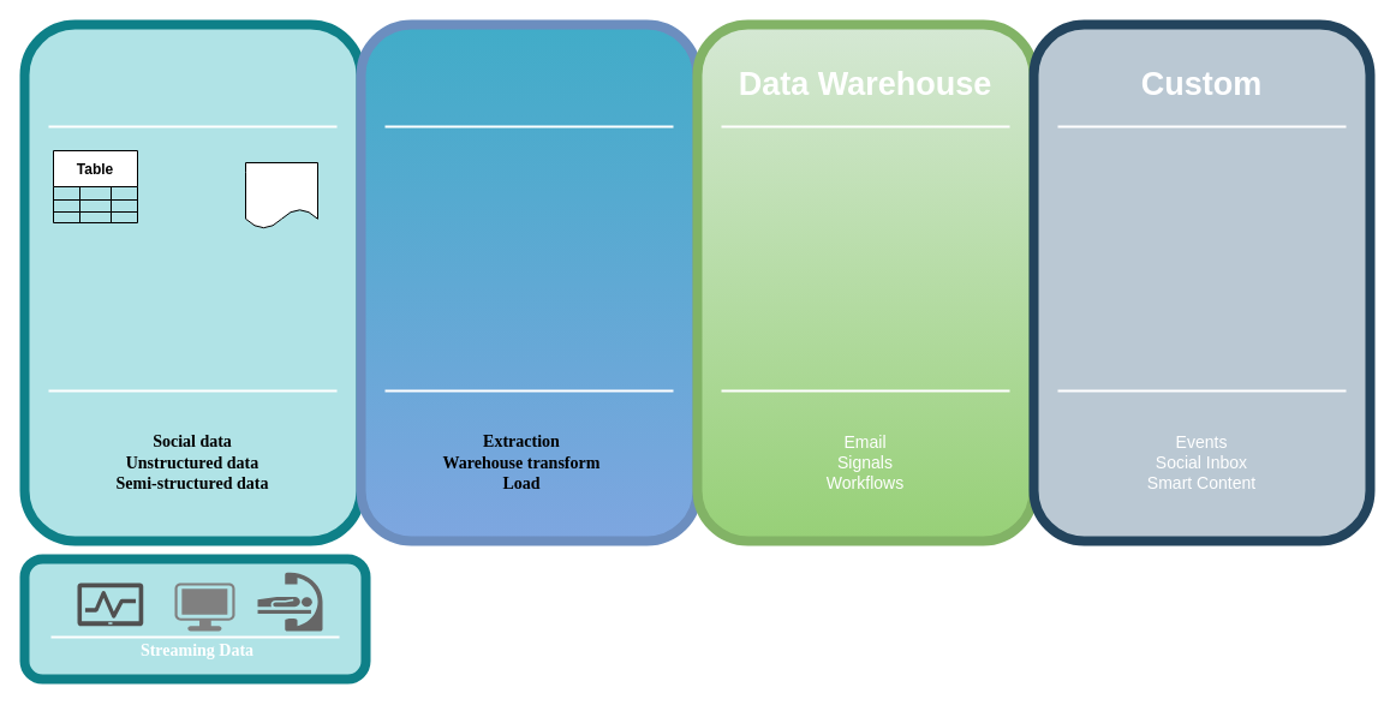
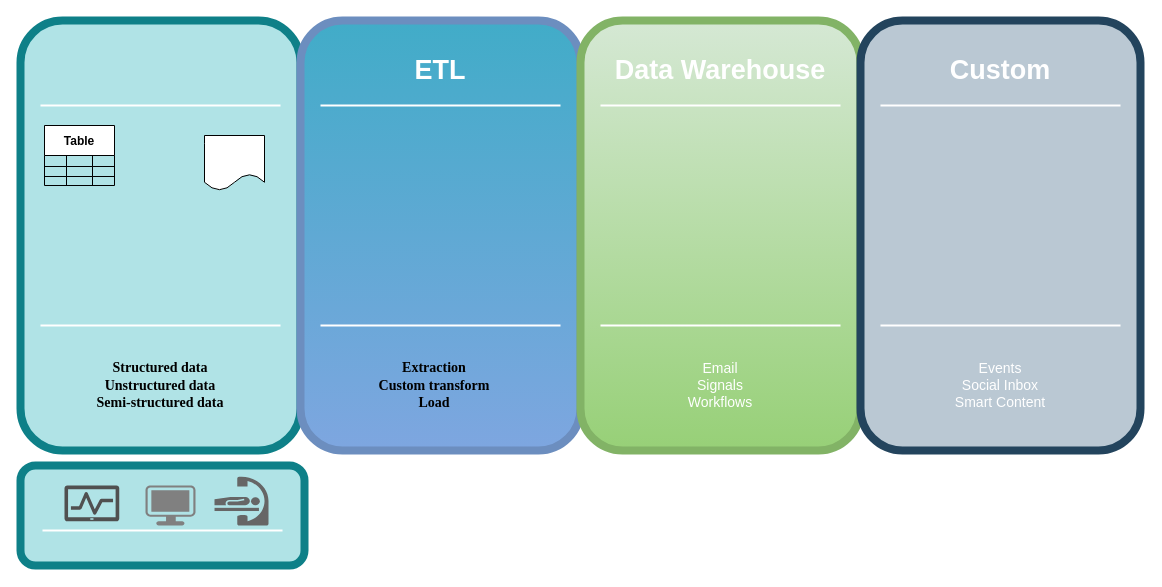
  <mxCell id="0" />
  <mxCell id="1" parent="0" />
  <mxCell id="2" value="" style="whiteSpace=wrap;html=1;rounded=1;shadow=0;strokeWidth=8;fontSize=20;align=center;fillColor=#b0e3e6;strokeColor=#0e8088;" parent="1" vertex="1"><mxGeometry x="20" y="20" width="280" height="430" as="geometry" /></mxCell>
- <mxCell id="3" value="&lt;font face=&quot;Georgia&quot;&gt;&lt;b&gt;&lt;font color=&quot;#000000&quot;&gt;Social data&lt;/font&gt;&lt;br&gt;&lt;/b&gt;&lt;/font&gt;&lt;div&gt;&lt;font face=&quot;Georgia&quot;&gt;&lt;b&gt;&lt;font color=&quot;#000000&quot;&gt;Unstructured data&lt;/font&gt; &lt;br&gt;&lt;/b&gt;&lt;/font&gt;&lt;/div&gt;&lt;div&gt;&lt;font face=&quot;Georgia&quot;&gt;&lt;b&gt;&lt;font color=&quot;#000000&quot;&gt;Semi-structured data&lt;/font&gt;&lt;/b&gt;&lt;/font&gt;&lt;/div&gt;" style="text;html=1;strokeColor=none;fillColor=none;align=center;verticalAlign=middle;whiteSpace=wrap;rounded=0;shadow=0;fontSize=14;fontColor=#FFFFFF;" parent="1" vertex="1"><mxGeometry x="20" y="340" width="280" height="90" as="geometry" /></mxCell>
+ <mxCell id="3" value="&lt;font face=&quot;Georgia&quot;&gt;&lt;b&gt;&lt;font color=&quot;#000000&quot;&gt;Structured data&lt;/font&gt;&lt;br&gt;&lt;/b&gt;&lt;/font&gt;&lt;div&gt;&lt;font face=&quot;Georgia&quot;&gt;&lt;b&gt;&lt;font color=&quot;#000000&quot;&gt;Unstructured data&lt;/font&gt; &lt;br&gt;&lt;/b&gt;&lt;/font&gt;&lt;/div&gt;&lt;div&gt;&lt;font face=&quot;Georgia&quot;&gt;&lt;b&gt;&lt;font color=&quot;#000000&quot;&gt;Semi-structured data&lt;/font&gt;&lt;/b&gt;&lt;/font&gt;&lt;/div&gt;" style="text;html=1;strokeColor=none;fillColor=none;align=center;verticalAlign=middle;whiteSpace=wrap;rounded=0;shadow=0;fontSize=14;fontColor=#FFFFFF;" parent="1" vertex="1"><mxGeometry x="20" y="340" width="280" height="90" as="geometry" /></mxCell>
  <mxCell id="4" value="" style="line;strokeWidth=2;html=1;rounded=0;shadow=0;fontSize=27;align=center;fillColor=none;strokeColor=#FFFFFF;" parent="1" vertex="1"><mxGeometry x="40" y="100" width="240" height="10" as="geometry" /></mxCell>
  <mxCell id="5" value="" style="line;strokeWidth=2;html=1;rounded=0;shadow=0;fontSize=27;align=center;fillColor=none;strokeColor=#FFFFFF;" parent="1" vertex="1"><mxGeometry x="40" y="320" width="240" height="10" as="geometry" /></mxCell>
  <mxCell id="6" value="" style="whiteSpace=wrap;html=1;rounded=1;shadow=0;strokeWidth=8;fontSize=20;align=center;fillColor=#41acc8;strokeColor=#6c8ebf;gradientColor=#7ea6e0;" parent="1" vertex="1"><mxGeometry x="300" y="20" width="280" height="430" as="geometry" /></mxCell>
+ <mxCell id="7" value="ETL" style="text;html=1;strokeColor=none;fillColor=none;align=center;verticalAlign=middle;whiteSpace=wrap;rounded=0;shadow=0;fontSize=27;fontColor=#FFFFFF;fontStyle=1" parent="1" vertex="1"><mxGeometry x="300" y="40" width="280" height="60" as="geometry" /></mxCell>
  <mxCell id="8" value="" style="line;strokeWidth=2;html=1;rounded=0;shadow=0;fontSize=27;align=center;fillColor=none;strokeColor=#FFFFFF;" parent="1" vertex="1"><mxGeometry x="320" y="100" width="240" height="10" as="geometry" /></mxCell>
  <mxCell id="9" value="" style="line;strokeWidth=2;html=1;rounded=0;shadow=0;fontSize=27;align=center;fillColor=none;strokeColor=#FFFFFF;" parent="1" vertex="1"><mxGeometry x="320" y="320" width="240" height="10" as="geometry" /></mxCell>
  <mxCell id="10" value="" style="whiteSpace=wrap;html=1;rounded=1;shadow=0;strokeWidth=8;fontSize=20;align=center;fillColor=#d5e8d4;strokeColor=#82b366;gradientColor=#97d077;" parent="1" vertex="1"><mxGeometry x="580" y="20" width="280" height="430" as="geometry" /></mxCell>
  <mxCell id="11" value="Data Warehouse" style="text;html=1;strokeColor=none;fillColor=none;align=center;verticalAlign=middle;whiteSpace=wrap;rounded=0;shadow=0;fontSize=27;fontColor=#FFFFFF;fontStyle=1" parent="1" vertex="1"><mxGeometry x="580" y="40" width="280" height="60" as="geometry" /></mxCell>
  <mxCell id="12" value="Email&lt;div&gt;Signals&lt;/div&gt;&lt;div&gt;Workflows&lt;/div&gt;" style="text;html=1;strokeColor=none;fillColor=none;align=center;verticalAlign=middle;whiteSpace=wrap;rounded=0;shadow=0;fontSize=14;fontColor=#FFFFFF;" parent="1" vertex="1"><mxGeometry x="580" y="340" width="280" height="90" as="geometry" /></mxCell>
  <mxCell id="13" value="" style="line;strokeWidth=2;html=1;rounded=0;shadow=0;fontSize=27;align=center;fillColor=none;strokeColor=#FFFFFF;" parent="1" vertex="1"><mxGeometry x="600" y="100" width="240" height="10" as="geometry" /></mxCell>
  <mxCell id="14" value="" style="line;strokeWidth=2;html=1;rounded=0;shadow=0;fontSize=27;align=center;fillColor=none;strokeColor=#FFFFFF;" parent="1" vertex="1"><mxGeometry x="600" y="320" width="240" height="10" as="geometry" /></mxCell>
  <mxCell id="15" value="" style="whiteSpace=wrap;html=1;rounded=1;shadow=0;strokeWidth=8;fontSize=20;align=center;fillColor=#bac8d3;strokeColor=#23445d;" parent="1" vertex="1"><mxGeometry x="860" y="20" width="280" height="430" as="geometry" /></mxCell>
  <mxCell id="16" value="Custom" style="text;html=1;strokeColor=none;fillColor=none;align=center;verticalAlign=middle;whiteSpace=wrap;rounded=0;shadow=0;fontSize=27;fontColor=#FFFFFF;fontStyle=1" parent="1" vertex="1"><mxGeometry x="860" y="40" width="280" height="60" as="geometry" /></mxCell>
  <mxCell id="17" value="Events&lt;div&gt;Social Inbox&lt;/div&gt;&lt;div&gt;Smart Content&lt;/div&gt;" style="text;html=1;strokeColor=none;fillColor=none;align=center;verticalAlign=middle;whiteSpace=wrap;rounded=0;shadow=0;fontSize=14;fontColor=#FFFFFF;" parent="1" vertex="1"><mxGeometry x="860" y="340" width="280" height="90" as="geometry" /></mxCell>
  <mxCell id="18" value="" style="line;strokeWidth=2;html=1;rounded=0;shadow=0;fontSize=27;align=center;fillColor=none;strokeColor=#FFFFFF;" parent="1" vertex="1"><mxGeometry x="880" y="100" width="240" height="10" as="geometry" /></mxCell>
  <mxCell id="19" value="" style="line;strokeWidth=2;html=1;rounded=0;shadow=0;fontSize=27;align=center;fillColor=none;strokeColor=#FFFFFF;" parent="1" vertex="1"><mxGeometry x="880" y="320" width="240" height="10" as="geometry" /></mxCell>
- <mxCell id="20" value="&lt;div&gt;&lt;font color=&quot;#000000&quot;&gt;&lt;b&gt;&lt;font face=&quot;Georgia&quot;&gt;Extraction&lt;br&gt;&lt;/font&gt;&lt;/b&gt;&lt;/font&gt;&lt;/div&gt;&lt;div&gt;&lt;font color=&quot;#000000&quot;&gt;&lt;b&gt;&lt;font face=&quot;Georgia&quot;&gt;Warehouse transform&lt;/font&gt;&lt;/b&gt;&lt;/font&gt;&lt;/div&gt;&lt;div&gt;&lt;font color=&quot;#000000&quot;&gt;&lt;b&gt;&lt;font face=&quot;Georgia&quot;&gt;Load&lt;/font&gt;&lt;/b&gt;&lt;/font&gt;&lt;br&gt;&lt;/div&gt;" style="text;html=1;strokeColor=none;fillColor=none;align=center;verticalAlign=middle;whiteSpace=wrap;rounded=0;shadow=0;fontSize=14;fontColor=#FFFFFF;" vertex="1" parent="1"><mxGeometry x="294" y="340" width="280" height="90" as="geometry" /></mxCell>
+ <mxCell id="20" value="&lt;div&gt;&lt;font color=&quot;#000000&quot;&gt;&lt;b&gt;&lt;font face=&quot;Georgia&quot;&gt;Extraction&lt;br&gt;&lt;/font&gt;&lt;/b&gt;&lt;/font&gt;&lt;/div&gt;&lt;div&gt;&lt;font color=&quot;#000000&quot;&gt;&lt;b&gt;&lt;font face=&quot;Georgia&quot;&gt;Custom transform&lt;/font&gt;&lt;/b&gt;&lt;/font&gt;&lt;/div&gt;&lt;div&gt;&lt;font color=&quot;#000000&quot;&gt;&lt;b&gt;&lt;font face=&quot;Georgia&quot;&gt;Load&lt;/font&gt;&lt;/b&gt;&lt;/font&gt;&lt;br&gt;&lt;/div&gt;" style="text;html=1;strokeColor=none;fillColor=none;align=center;verticalAlign=middle;whiteSpace=wrap;rounded=0;shadow=0;fontSize=14;fontColor=#FFFFFF;" vertex="1" parent="1"><mxGeometry x="294" y="340" width="280" height="90" as="geometry" /></mxCell>
  <mxCell id="21" value="Table" style="shape=table;startSize=30;container=1;collapsible=0;childLayout=tableLayout;fontStyle=1;align=center;" vertex="1" parent="1"><mxGeometry x="44" y="125" width="70" height="60" as="geometry" /></mxCell>
  <mxCell id="22" value="" style="shape=partialRectangle;html=1;whiteSpace=wrap;collapsible=0;dropTarget=0;pointerEvents=0;fillColor=none;top=0;left=0;bottom=0;right=0;points=[[0,0.5],[1,0.5]];portConstraint=eastwest;" vertex="1" parent="21"><mxGeometry y="30" width="70" height="11" as="geometry" /></mxCell>
  <mxCell id="23" value="" style="shape=partialRectangle;html=1;whiteSpace=wrap;connectable=0;fillColor=none;top=0;left=0;bottom=0;right=0;overflow=hidden;" vertex="1" parent="22"><mxGeometry width="22" height="11" as="geometry" /></mxCell>
  <mxCell id="24" value="" style="shape=partialRectangle;html=1;whiteSpace=wrap;connectable=0;fillColor=none;top=0;left=0;bottom=0;right=0;overflow=hidden;" vertex="1" parent="22"><mxGeometry x="22" width="26" height="11" as="geometry" /></mxCell>
  <mxCell id="25" value="" style="shape=partialRectangle;html=1;whiteSpace=wrap;connectable=0;fillColor=none;top=0;left=0;bottom=0;right=0;overflow=hidden;" vertex="1" parent="22"><mxGeometry x="48" width="22" height="11" as="geometry" /></mxCell>
  <mxCell id="26" value="" style="shape=partialRectangle;html=1;whiteSpace=wrap;collapsible=0;dropTarget=0;pointerEvents=0;fillColor=none;top=0;left=0;bottom=0;right=0;points=[[0,0.5],[1,0.5]];portConstraint=eastwest;" vertex="1" parent="21"><mxGeometry y="41" width="70" height="10" as="geometry" /></mxCell>
  <mxCell id="27" value="" style="shape=partialRectangle;html=1;whiteSpace=wrap;connectable=0;fillColor=none;top=0;left=0;bottom=0;right=0;overflow=hidden;" vertex="1" parent="26"><mxGeometry width="22" height="10" as="geometry" /></mxCell>
  <mxCell id="28" value="" style="shape=partialRectangle;html=1;whiteSpace=wrap;connectable=0;fillColor=none;top=0;left=0;bottom=0;right=0;overflow=hidden;" vertex="1" parent="26"><mxGeometry x="22" width="26" height="10" as="geometry" /></mxCell>
  <mxCell id="29" value="" style="shape=partialRectangle;html=1;whiteSpace=wrap;connectable=0;fillColor=none;top=0;left=0;bottom=0;right=0;overflow=hidden;" vertex="1" parent="26"><mxGeometry x="48" width="22" height="10" as="geometry" /></mxCell>
  <mxCell id="30" value="" style="shape=partialRectangle;html=1;whiteSpace=wrap;collapsible=0;dropTarget=0;pointerEvents=0;fillColor=none;top=0;left=0;bottom=0;right=0;points=[[0,0.5],[1,0.5]];portConstraint=eastwest;" vertex="1" parent="21"><mxGeometry y="51" width="70" height="9" as="geometry" /></mxCell>
  <mxCell id="31" value="" style="shape=partialRectangle;html=1;whiteSpace=wrap;connectable=0;fillColor=none;top=0;left=0;bottom=0;right=0;overflow=hidden;" vertex="1" parent="30"><mxGeometry width="22" height="9" as="geometry" /></mxCell>
  <mxCell id="32" value="" style="shape=partialRectangle;html=1;whiteSpace=wrap;connectable=0;fillColor=none;top=0;left=0;bottom=0;right=0;overflow=hidden;" vertex="1" parent="30"><mxGeometry x="22" width="26" height="9" as="geometry" /></mxCell>
  <mxCell id="33" value="" style="shape=partialRectangle;html=1;whiteSpace=wrap;connectable=0;fillColor=none;top=0;left=0;bottom=0;right=0;overflow=hidden;" vertex="1" parent="30"><mxGeometry x="48" width="22" height="9" as="geometry" /></mxCell>
  <mxCell id="34" value="" style="shape=document;whiteSpace=wrap;html=1;boundedLbl=1;" vertex="1" parent="1"><mxGeometry x="204" y="135" width="60" height="55" as="geometry" /></mxCell>
  <mxCell id="35" value="" style="shape=image;html=1;verticalAlign=top;verticalLabelPosition=bottom;labelBackgroundColor=#ffffff;imageAspect=0;aspect=fixed;image=https://cdn0.iconfinder.com/data/icons/file-61/20/file_json-128.png" vertex="1" parent="1"><mxGeometry x="125" y="125" width="70" height="70" as="geometry" /></mxCell>
  <mxCell id="36" value="" style="shape=image;html=1;verticalAlign=top;verticalLabelPosition=bottom;labelBackgroundColor=#ffffff;imageAspect=0;aspect=fixed;image=https://cdn4.iconfinder.com/data/icons/documents-42/512/document_file_paper_page-26-128.png" vertex="1" parent="1"><mxGeometry x="40" y="198.75" width="85" height="85" as="geometry" /></mxCell>
  <mxCell id="37" value="" style="shape=image;html=1;verticalAlign=top;verticalLabelPosition=bottom;labelBackgroundColor=#ffffff;imageAspect=0;aspect=fixed;image=https://cdn3.iconfinder.com/data/icons/logos-brands-3/24/logo_brand_brands_logos_excel-128.png" vertex="1" parent="1"><mxGeometry x="132" y="213.25" width="56" height="56" as="geometry" /></mxCell>
  <mxCell id="38" value="" style="shape=image;html=1;verticalAlign=top;verticalLabelPosition=bottom;labelBackgroundColor=#ffffff;imageAspect=0;aspect=fixed;image=https://cdn4.iconfinder.com/data/icons/social-media-logos-6/512/68-word-128.png" vertex="1" parent="1"><mxGeometry x="204" y="207.5" width="67.5" height="67.5" as="geometry" /></mxCell>
  <mxCell id="39" value="" style="whiteSpace=wrap;html=1;rounded=1;shadow=0;strokeWidth=8;fontSize=20;align=center;fillColor=#b0e3e6;strokeColor=#0e8088;" vertex="1" parent="1"><mxGeometry x="20" y="465" width="284" height="100" as="geometry" /></mxCell>
- <mxCell id="40" value="&lt;div&gt;&lt;b&gt;&lt;font face=&quot;Tahoma&quot;&gt;Streaming Data&lt;/font&gt;&lt;/b&gt;&lt;/div&gt;&lt;div&gt;&lt;b&gt;&lt;font face=&quot;Tahoma&quot;&gt;&lt;br&gt;&lt;/font&gt;&lt;/b&gt;&lt;/div&gt;" style="text;html=1;strokeColor=none;fillColor=none;align=center;verticalAlign=middle;whiteSpace=wrap;rounded=0;shadow=0;fontSize=14;fontColor=#FFFFFF;" vertex="1" parent="1"><mxGeometry x="24" y="535" width="280" height="30" as="geometry" /></mxCell>
  <mxCell id="41" value="" style="line;strokeWidth=2;html=1;rounded=0;shadow=0;fontSize=27;align=center;fillColor=none;strokeColor=#FFFFFF;" vertex="1" parent="1"><mxGeometry x="42" y="525" width="240" height="10" as="geometry" /></mxCell>
  <mxCell id="42" value="" style="pointerEvents=1;shadow=0;dashed=0;html=1;strokeColor=none;labelPosition=center;verticalLabelPosition=bottom;verticalAlign=top;align=center;fillColor=#505050;shape=mxgraph.mscae.intune.device_health" vertex="1" parent="1"><mxGeometry x="64" y="485" width="54.75" height="35.75" as="geometry" /></mxCell>
  <mxCell id="43" value="" style="points=[[0.03,0.03,0],[0.5,0,0],[0.97,0.03,0],[1,0.4,0],[0.97,0.745,0],[0.5,1,0],[0.03,0.745,0],[0,0.4,0]];verticalLabelPosition=bottom;html=1;verticalAlign=top;aspect=fixed;align=center;pointerEvents=1;shape=mxgraph.cisco19.workstation;strokeColor=none;fillColor=#808080;" vertex="1" parent="1"><mxGeometry x="145" y="485" width="50" height="40" as="geometry" /></mxCell>
  <mxCell id="44" value="" style="shape=mxgraph.signs.healthcare.cath_lab;html=1;pointerEvents=1;strokeColor=none;verticalLabelPosition=bottom;verticalAlign=top;align=center;fillColor=#666666;" vertex="1" parent="1"><mxGeometry x="214" y="475" width="54" height="50" as="geometry" /></mxCell>
  <mxCell id="45" value="" style="shape=image;html=1;verticalAlign=top;verticalLabelPosition=bottom;labelBackgroundColor=#ffffff;imageAspect=0;aspect=fixed;image=https://cdn1.iconfinder.com/data/icons/customicondesign-mini-deepcolour-png/48/Wheels.png;fillColor=#666666;" vertex="1" parent="1"><mxGeometry x="379.62" y="160.5" width="108.75" height="108.75" as="geometry" /></mxCell>
